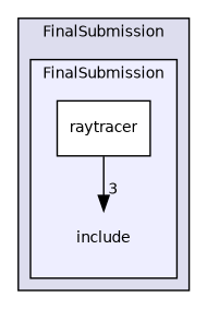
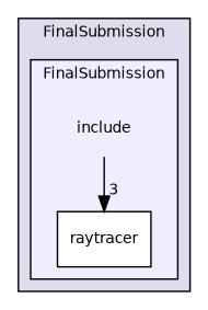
  digraph {
    compound=true
    node [fontname=Helvetica fontsize=10]
    n1 [label=include shape=plaintext]
    n2 [color=black fillcolor=white label=raytracer shape=box style=filled]
    subgraph cluster_1 {
      bgcolor="#ddddee"
      fontname=Helvetica
      fontsize=10
      label=FinalSubmission
      pencolor=black
      subgraph cluster_2 {
        bgcolor="#eeeeff"
        fontname=Helvetica
        fontsize=10
        pencolor=black
        n1
        n2
      }
    }
-   n2 -> n1 [headlabel=3 labeldistance=1.5 labelfontname=Helvetica labelfontsize=10]
+   n1 -> n2 [headlabel=3 labeldistance=1.5 labelfontname=Helvetica labelfontsize=10]
  }
